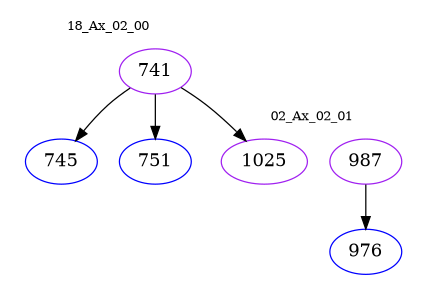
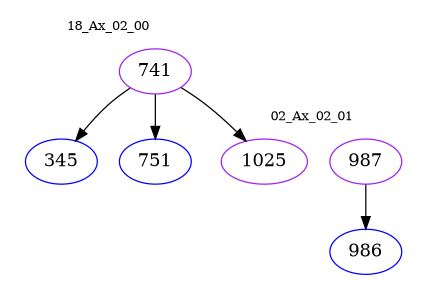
  digraph {
    node [color=purple]
    edge [color=black]
    n1 [label=741]
-   n2 [color=blue label=745]
+   n2 [color=blue label=345]
    n3 [color=blue label=751]
    n4 [label=987]
-   n5 [color=blue label=976]
+   n5 [color=blue label=986]
    n6 [label=1025]
    subgraph cluster_1 {
      color=white
      fontsize=10
      label="18_Ax_02_00"
      n1
      n2
      n3
    }
    subgraph cluster_2 {
      color=white
      fontsize=10
      label="02_Ax_02_01"
      n4
      n5
      n6
    }
    n1 -> n2
    n1 -> n3
    n1 -> n6
    n4 -> n5
  }
